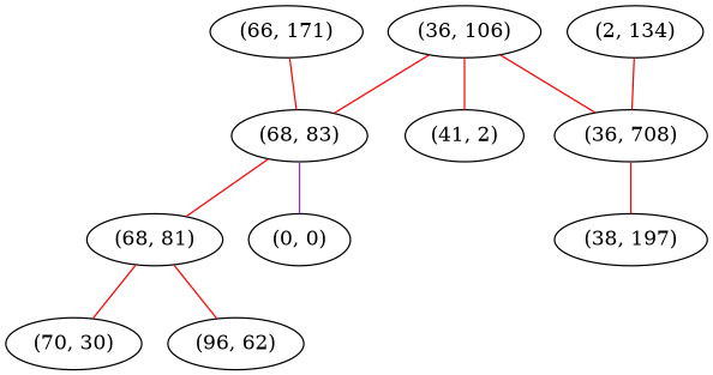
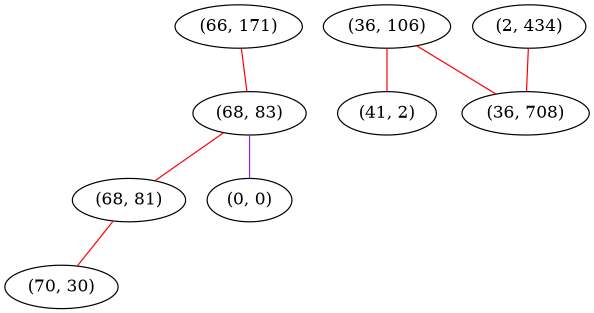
  graph {
    edge [color=red weight=1]
    "(36, 106)"
    "(68, 83)"
    "(41, 2)"
    n4 [label="(36, 708)"]
    "(68, 81)"
    "(0, 0)"
-   "(38, 197)"
-   "(2, 134)"
+   "(2, 134)" [label="(2, 434)"]
    n9 [label="(66, 171)"]
    "(70, 30)"
-   "(96, 62)"
-   "(36, 106)" -- "(68, 83)"
    "(36, 106)" -- "(41, 2)"
    "(36, 106)" -- n4
    "(68, 83)" -- "(68, 81)"
    "(68, 83)" -- "(0, 0)" [color=purple weight=4]
-   n4 -- "(38, 197)"
    "(68, 81)" -- "(70, 30)"
-   "(68, 81)" -- "(96, 62)"
    "(2, 134)" -- n4
    n9 -- "(68, 83)"
  }
